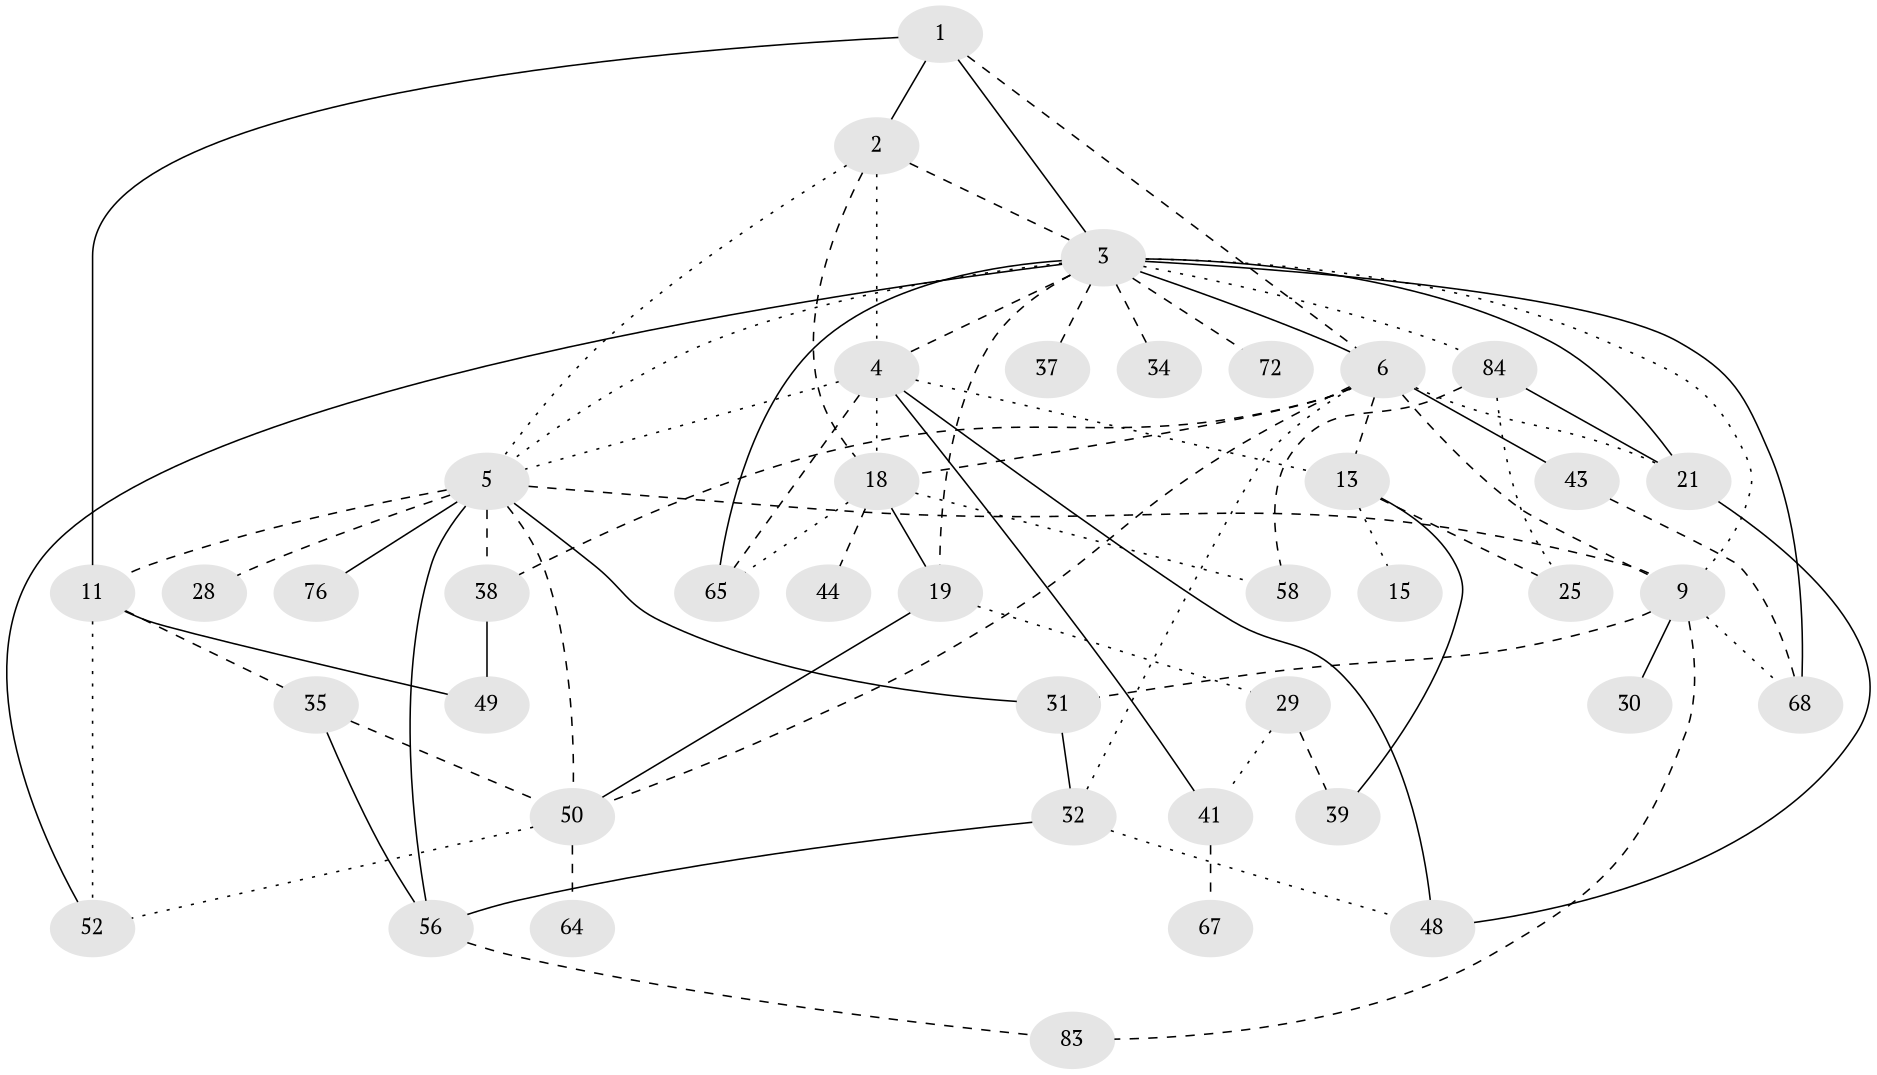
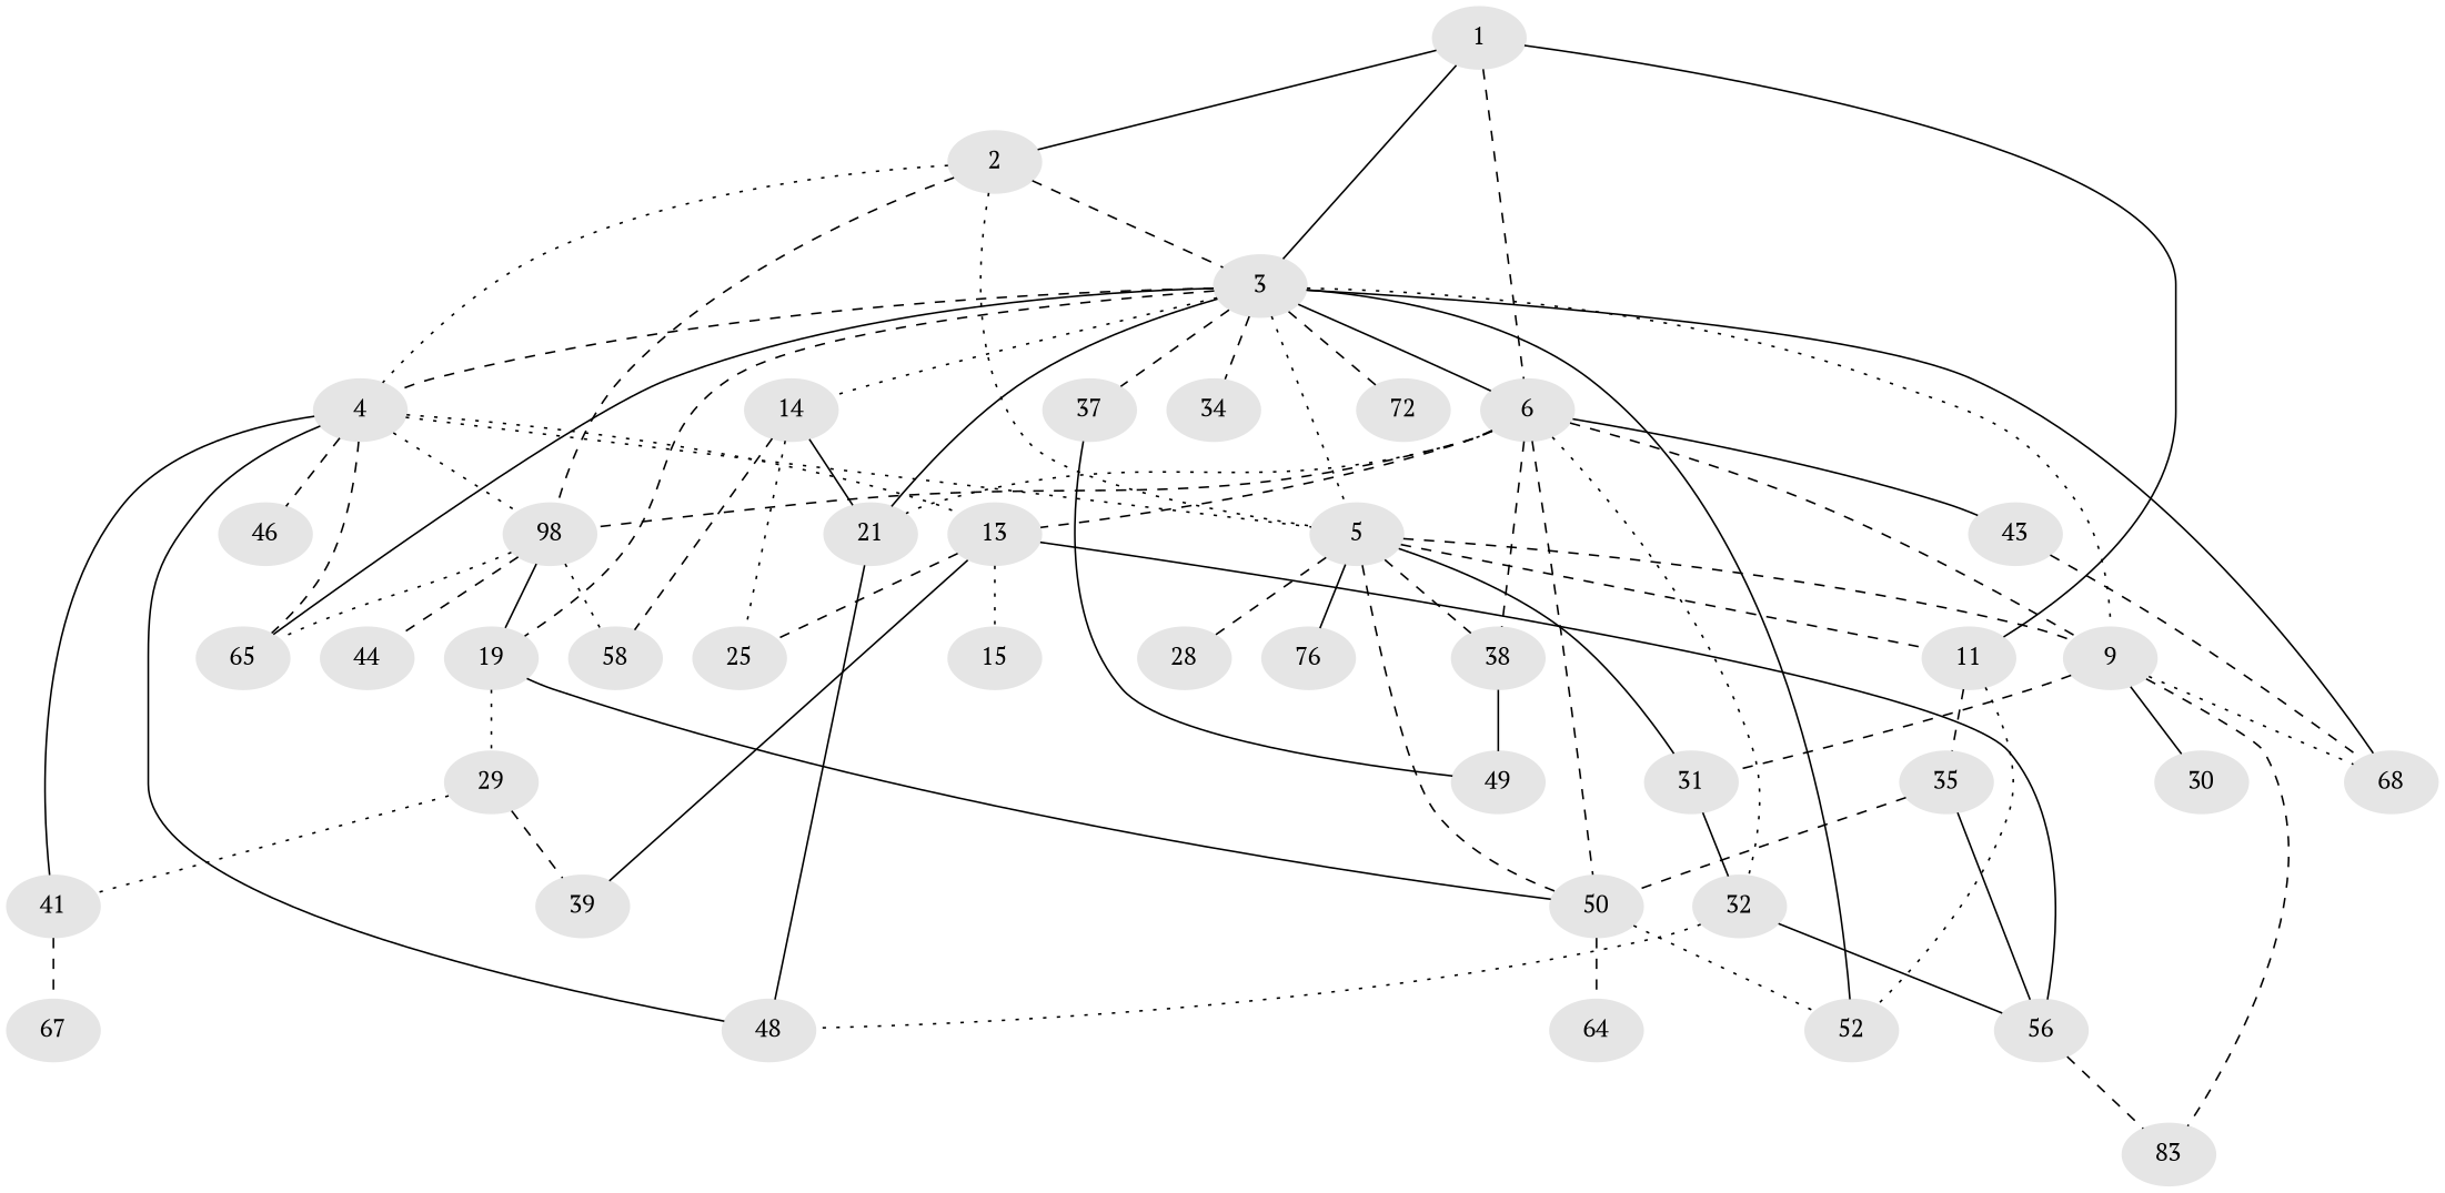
  graph {
    fontname="PT Serif"
    node [color=gray90 fontname="PT Serif" style=filled]
    edge [fontname="PT Serif" style=dashed]
    1 [super="+73"]
    2
    3 [super="+55+12"]
    6 [super="+22+82+71"]
    11
    4 [super="+10+24"]
    5 [super="+45+7+79+23"]
-   18 [super="+69+42"]
+   18 [super="+69+42" label=98]
    9 [super="+20+74"]
-   14 [super="+36+84" label=84]
+   14 [super="+36+84"]
    19
    21 [super="+70"]
    n13 [label=37 super="+61"]
    34
    52
    65
    68
    72
    13
    38 [super="+66"]
    50 [super="+51"]
    32 [super="+78"]
    43
    35
    41 [super="+53"]
+   46
    48 [super="+59+60"]
    28
    31
    56 [super="+63"]
    76
    58
    44 [super="+54"]
    n34 [label=30]
    83
    25
    29 [super="+87"]
    49 [super="+81"]
    15
    39
    67
    64
    1 -- 2 [style=solid]
    1 -- 3 [style=solid]
    1 -- 6
    1 -- 11 [style=solid]
    2 -- 3
    2 -- 4 [style=dotted]
    2 -- 5 [style=dotted]
    2 -- 18
    3 -- 6 [style=solid]
    3 -- 4
    3 -- 5 [style=dotted]
    3 -- 9 [style=dotted weight=2]
    3 -- 14 [style=dotted]
    3 -- 19
    3 -- 21 [style=solid]
    3 -- n13
    3 -- 34
    3 -- 52 [style=solid]
    3 -- 65 [style=solid]
    3 -- 68 [style=solid]
    3 -- 72
    6 -- 18
    6 -- 9
    6 -- 21 [style=dotted]
    6 -- 13
    6 -- 38
    6 -- 50
    6 -- 32 [style=dotted]
    6 -- 43 [style=solid]
    11 -- 52 [style=dotted]
    11 -- 35
    4 -- 5 [style=dotted]
    4 -- 18 [style=dotted]
    4 -- 65
    4 -- 13 [style=dotted]
    4 -- 41 [style=solid]
+   4 -- 46
    4 -- 48 [style=solid]
    5 -- 11
    5 -- 9
    5 -- 38
    5 -- 50
    5 -- 28
    5 -- 31 [style=solid]
-   5 -- 56 [style=solid]
+   13 -- 56 [style=solid]
    5 -- 76 [style=solid]
    18 -- 19 [style=solid]
    18 -- 65 [style=dotted]
    18 -- 58 [style=dotted]
    18 -- 44
    9 -- 68 [style=dotted]
    9 -- 31
    9 -- n34 [style=solid]
    9 -- 83
    14 -- 21 [style=solid]
    14 -- 58
    14 -- 25 [style=dotted]
    19 -- 50 [style=solid]
    19 -- 29 [style=dotted]
    21 -- 48 [style=solid]
-   11 -- 49 [style=solid]
+   n13 -- 49 [style=solid]
    13 -- 25
    13 -- 15 [style=dotted]
    13 -- 39 [style=solid]
    38 -- 49 [style=solid]
    50 -- 52 [style=dotted]
    50 -- 64
    32 -- 48 [style=dotted]
    32 -- 56 [style=solid]
    43 -- 68
    35 -- 50
    35 -- 56 [style=solid]
    41 -- 67
    31 -- 32 [style=solid]
    56 -- 83
    29 -- 41 [style=dotted]
    29 -- 39
  }
